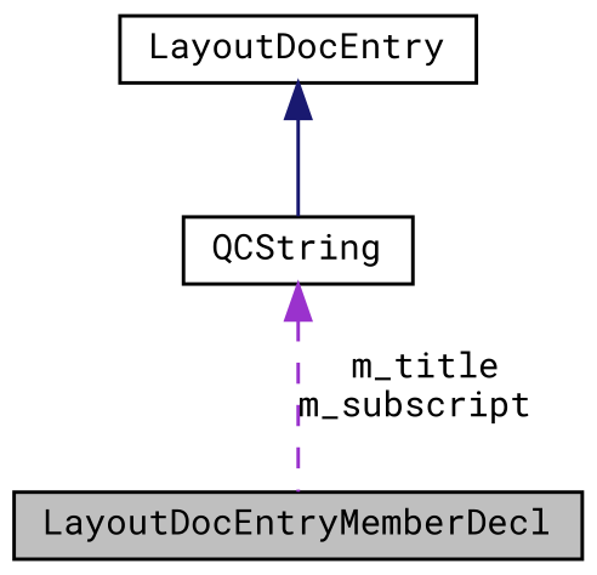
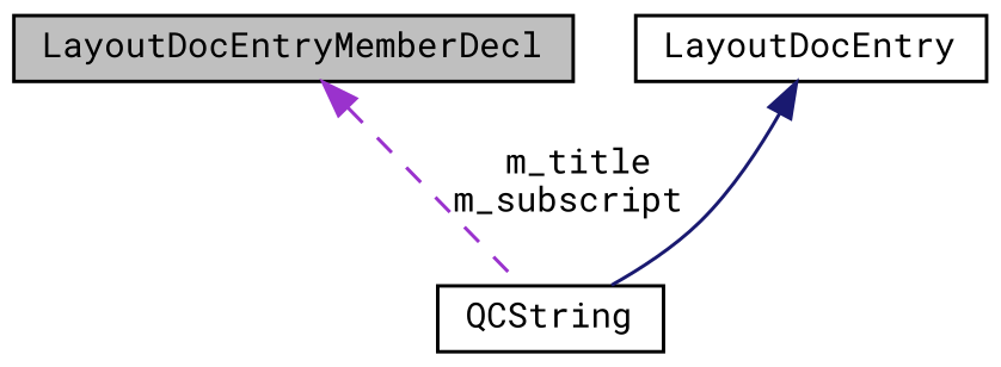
  digraph {
    fontname="Roboto Mono"
    node [color=black fillcolor=white fontname="Roboto Mono" fontsize=10 shape=record style=filled]
    edge [dir=back fontname="Roboto Mono" fontsize=10 labelfontname=Helvetica labelfontsize=10]
    n1 [fillcolor=grey75 fontcolor=black height=0.2 label=LayoutDocEntryMemberDecl width=0.4]
    n2 [height=0.2 label=LayoutDocEntry width=0.4]
    n3 [height=0.2 label=QCString width=0.4]
    n2 -> n3 [color=midnightblue style=solid]
-   n3 -> n1 [color=darkorchid3 label=" m_title\nm_subscript" style=dashed]
+   n1 -> n3 [color=darkorchid3 label=" m_title\nm_subscript" style=dashed]
  }
